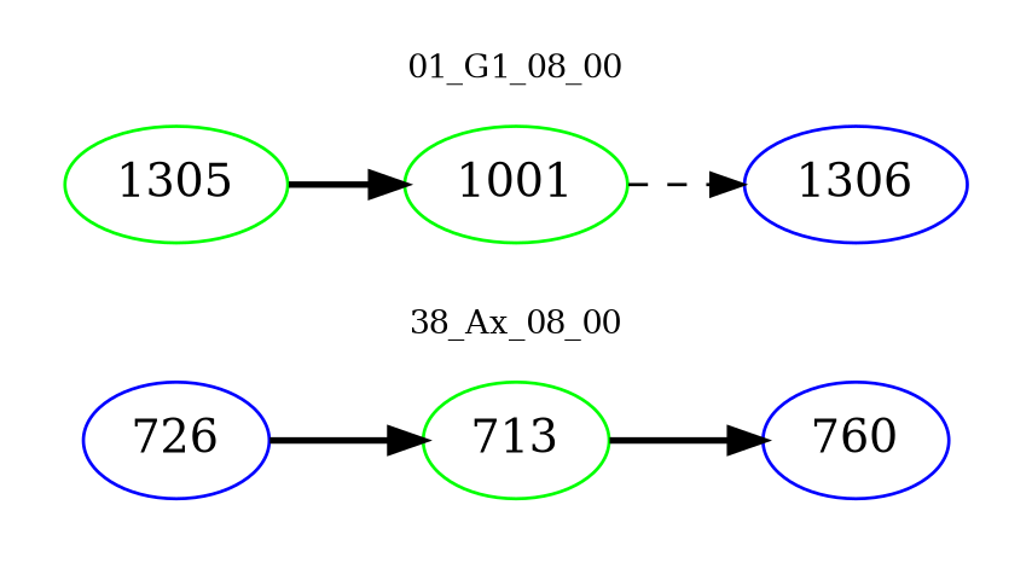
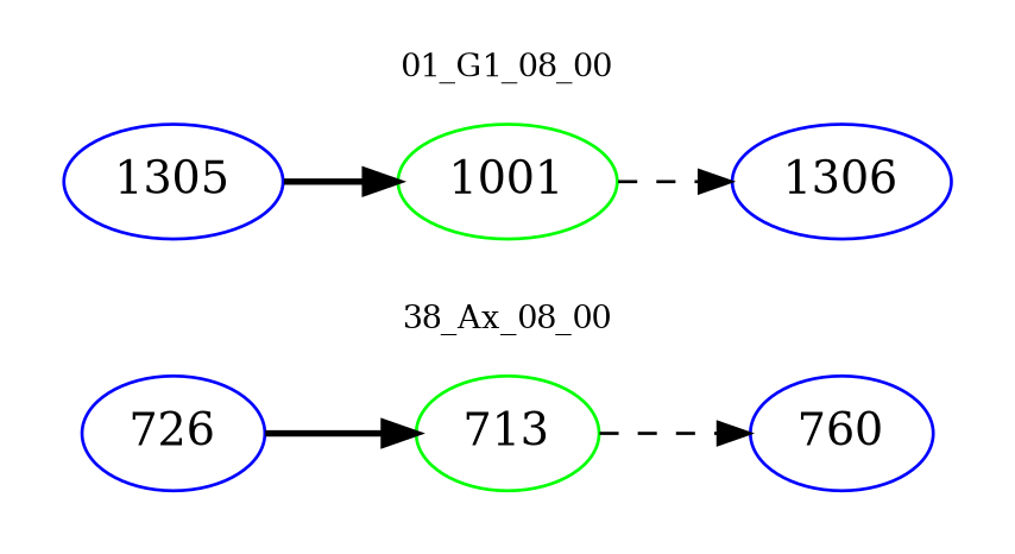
  digraph {
    rankdir=LR
    node [color=blue]
    edge [color=black style=bold]
    n1 [label=726]
    n2 [color=green label=713]
    n3 [label=760]
-   n4 [color=green label=1305]
+   n4 [label=1305]
    n5 [color=green label=1001]
    n6 [label=1306]
    subgraph cluster_1 {
      color=white
      fontsize=10
      label="38_Ax_08_00"
      n1
      n2
      n3
    }
    subgraph cluster_2 {
      color=white
      fontsize=10
      label="01_G1_08_00"
      n4
      n5
      n6
    }
    n1 -> n2
-   n2 -> n3
+   n2 -> n3 [style=dashed]
    n4 -> n5
    n5 -> n6 [style=dashed]
  }
